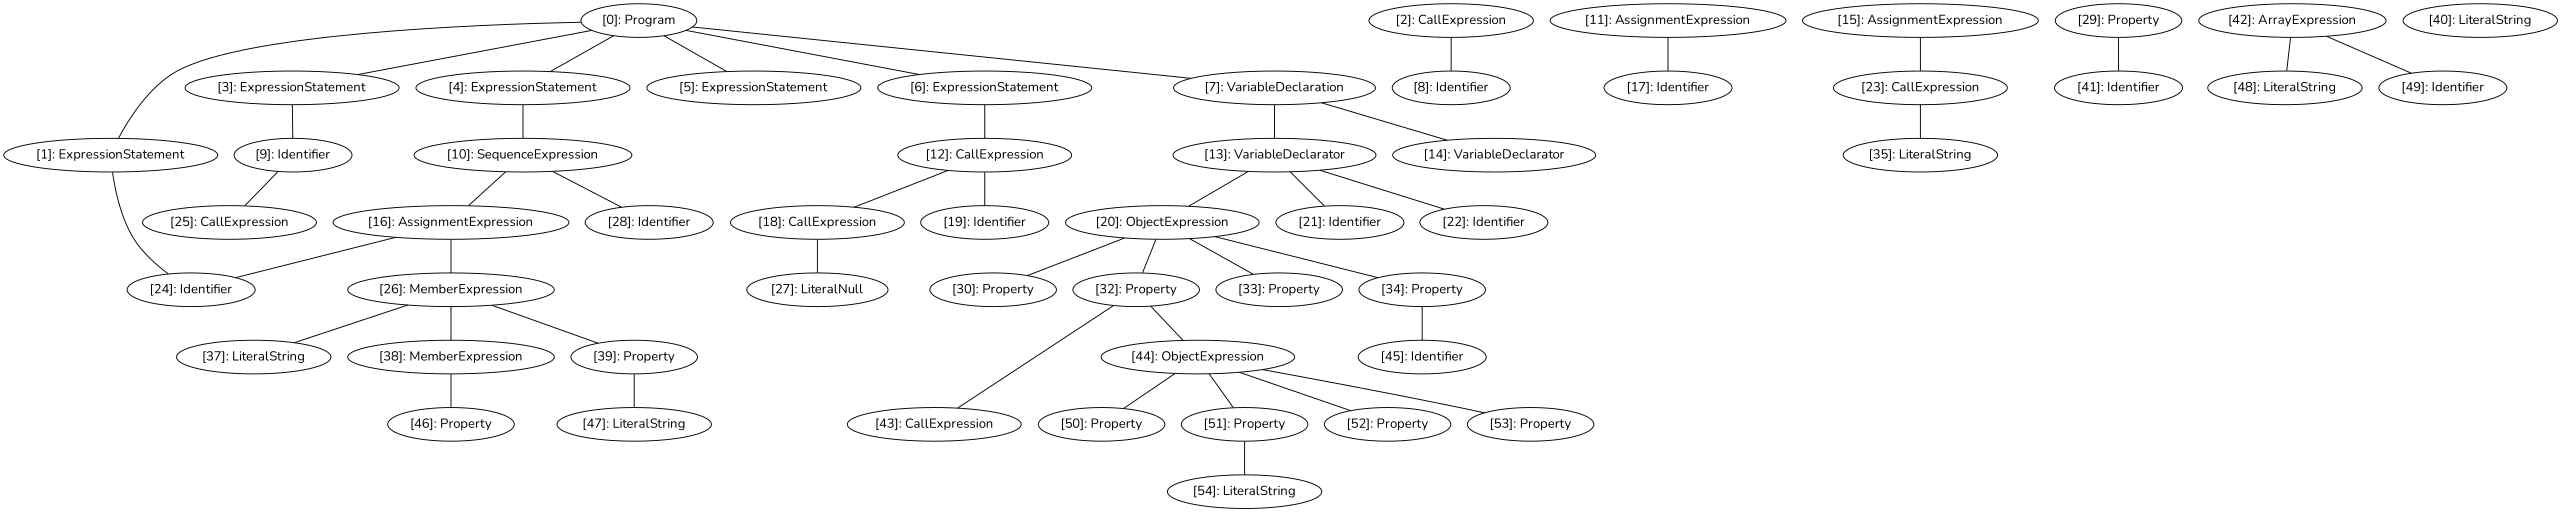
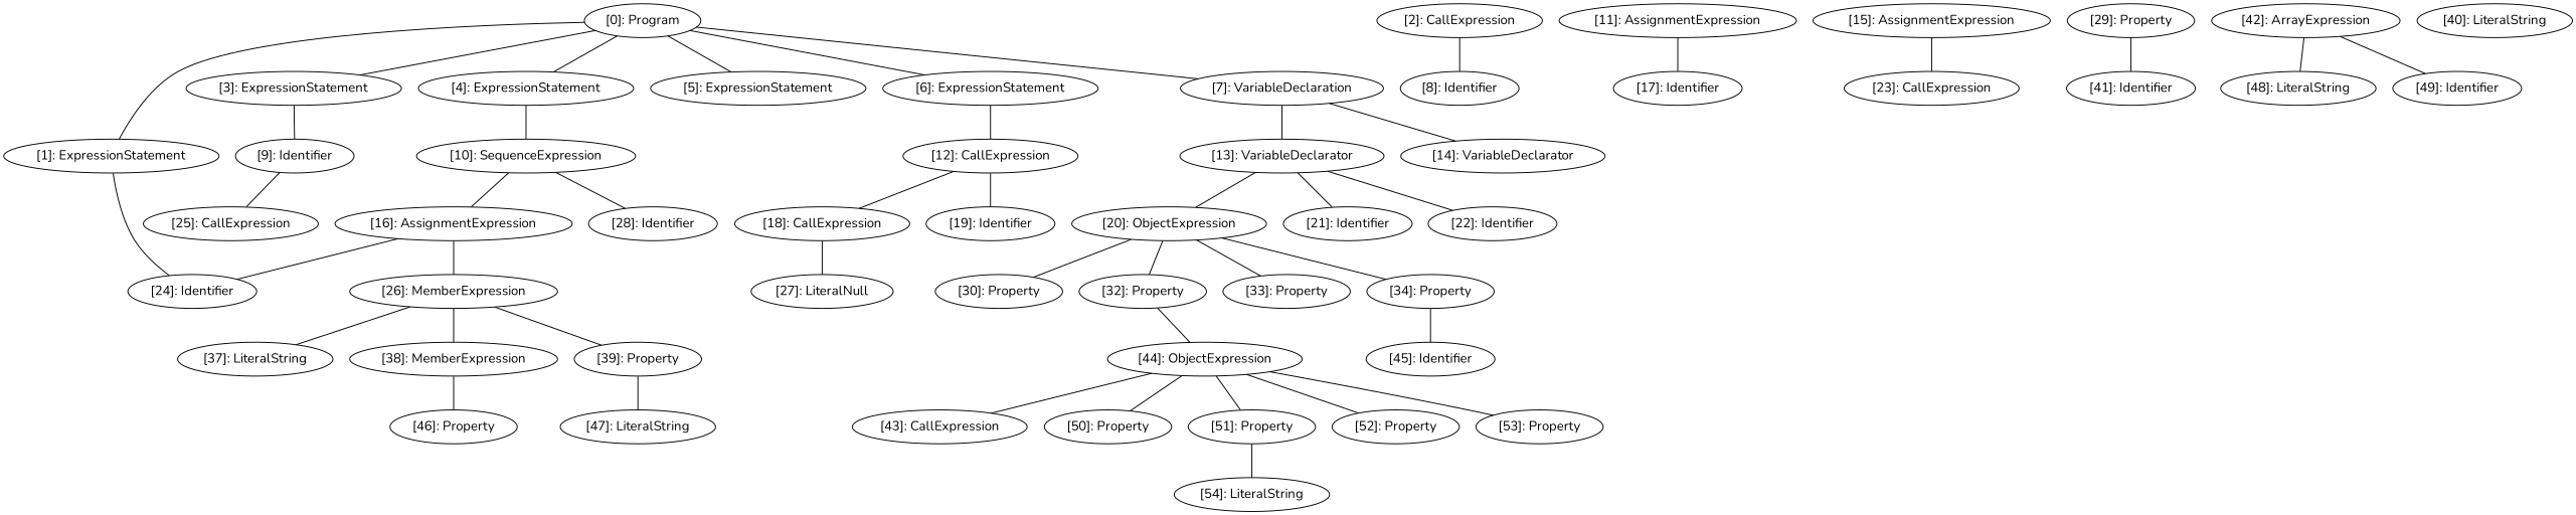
  graph {
    fontname=Nunito
    node [fontname=Nunito]
    edge [fontname=Nunito]
    n1 [label="[0]: Program"]
    n2 [label="[1]: ExpressionStatement"]
    n3 [label="[3]: ExpressionStatement"]
    n4 [label="[4]: ExpressionStatement"]
    n5 [label="[5]: ExpressionStatement"]
    n6 [label="[6]: ExpressionStatement"]
    n7 [label="[7]: VariableDeclaration"]
    n8 [label="[24]: Identifier"]
    n9 [label="[9]: Identifier"]
    n10 [label="[10]: SequenceExpression"]
    n11 [label="[12]: CallExpression"]
    n12 [label="[13]: VariableDeclarator"]
    n13 [label="[14]: VariableDeclarator"]
    n14 [label="[2]: CallExpression"]
    n15 [label="[8]: Identifier"]
    n16 [label="[25]: CallExpression"]
    n17 [label="[16]: AssignmentExpression"]
    n18 [label="[28]: Identifier"]
    n19 [label="[18]: CallExpression"]
    n20 [label="[19]: Identifier"]
    n21 [label="[20]: ObjectExpression"]
    n22 [label="[21]: Identifier"]
    n23 [label="[22]: Identifier"]
    n24 [label="[26]: MemberExpression"]
    n25 [label="[11]: AssignmentExpression"]
    n26 [label="[17]: Identifier"]
    n27 [label="[27]: LiteralNull"]
    n28 [label="[30]: Property"]
    n29 [label="[32]: Property"]
    n30 [label="[33]: Property"]
    n31 [label="[34]: Property"]
    n32 [label="[15]: AssignmentExpression"]
    n33 [label="[23]: CallExpression"]
-   n34 [label="[35]: LiteralString"]
    n35 [label="[37]: LiteralString"]
    n36 [label="[38]: MemberExpression"]
    n37 [label="[39]: Property"]
    n38 [label="[29]: Property"]
    n39 [label="[41]: Identifier"]
    n40 [label="[43]: CallExpression"]
    n41 [label="[44]: ObjectExpression"]
    n42 [label="[45]: Identifier"]
    n43 [label="[46]: Property"]
    n44 [label="[47]: LiteralString"]
    n45 [label="[42]: ArrayExpression"]
    n46 [label="[48]: LiteralString"]
    n47 [label="[49]: Identifier"]
    n48 [label="[50]: Property"]
    n49 [label="[51]: Property"]
    n50 [label="[52]: Property"]
    n51 [label="[53]: Property"]
    n52 [label="[40]: LiteralString"]
    n53 [label="[54]: LiteralString"]
    n1 -- n2
    n1 -- n3
    n1 -- n4
    n1 -- n5
    n1 -- n6
    n1 -- n7
    n2 -- n8
    n3 -- n9
    n4 -- n10
    n6 -- n11
    n7 -- n12
    n7 -- n13
    n9 -- n16
    n10 -- n17
    n10 -- n18
    n11 -- n19
    n11 -- n20
    n12 -- n21
    n12 -- n22
    n12 -- n23
    n14 -- n15
    n17 -- n8
    n17 -- n24
    n19 -- n27
    n21 -- n28
    n21 -- n29
    n21 -- n30
    n21 -- n31
    n24 -- n35
    n24 -- n36
    n24 -- n37
    n25 -- n26
-   n29 -- n40
+   n41 -- n40
    n29 -- n41
    n31 -- n42
    n32 -- n33
-   n33 -- n34
    n36 -- n43
    n37 -- n44
    n38 -- n39
    n41 -- n48
    n41 -- n49
    n41 -- n50
    n41 -- n51
    n45 -- n46
    n45 -- n47
    n49 -- n53
  }
